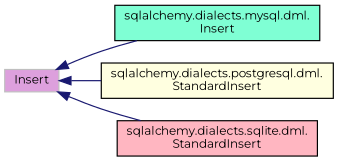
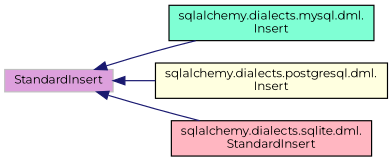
  digraph {
    fontname=Montserrat
    rankdir=LR
    node [color=black fontname=Montserrat fontsize=10 shape=record style=filled]
    edge [color=midnightblue dir=back fontname=Montserrat fontsize=10 labelfontname=Helvetica labelfontsize=10 style=solid]
-   n1 [color=grey75 fillcolor=plum height=0.2 label=Insert width=0.4]
+   n1 [color=grey75 fillcolor=plum height=0.2 label=StandardInsert width=0.4]
    n2 [fillcolor=aquamarine height=0.2 label="sqlalchemy.dialects.mysql.dml.\lInsert" width=0.4]
-   n3 [fillcolor=lightyellow height=0.2 label="sqlalchemy.dialects.postgresql.dml.\lStandardInsert" width=0.4]
+   n3 [fillcolor=lightyellow height=0.2 label="sqlalchemy.dialects.postgresql.dml.\lInsert" width=0.4]
    n4 [fillcolor=lightpink height=0.2 label="sqlalchemy.dialects.sqlite.dml.\lStandardInsert" width=0.4]
    n1 -> n2
    n1 -> n3
    n1 -> n4
  }
